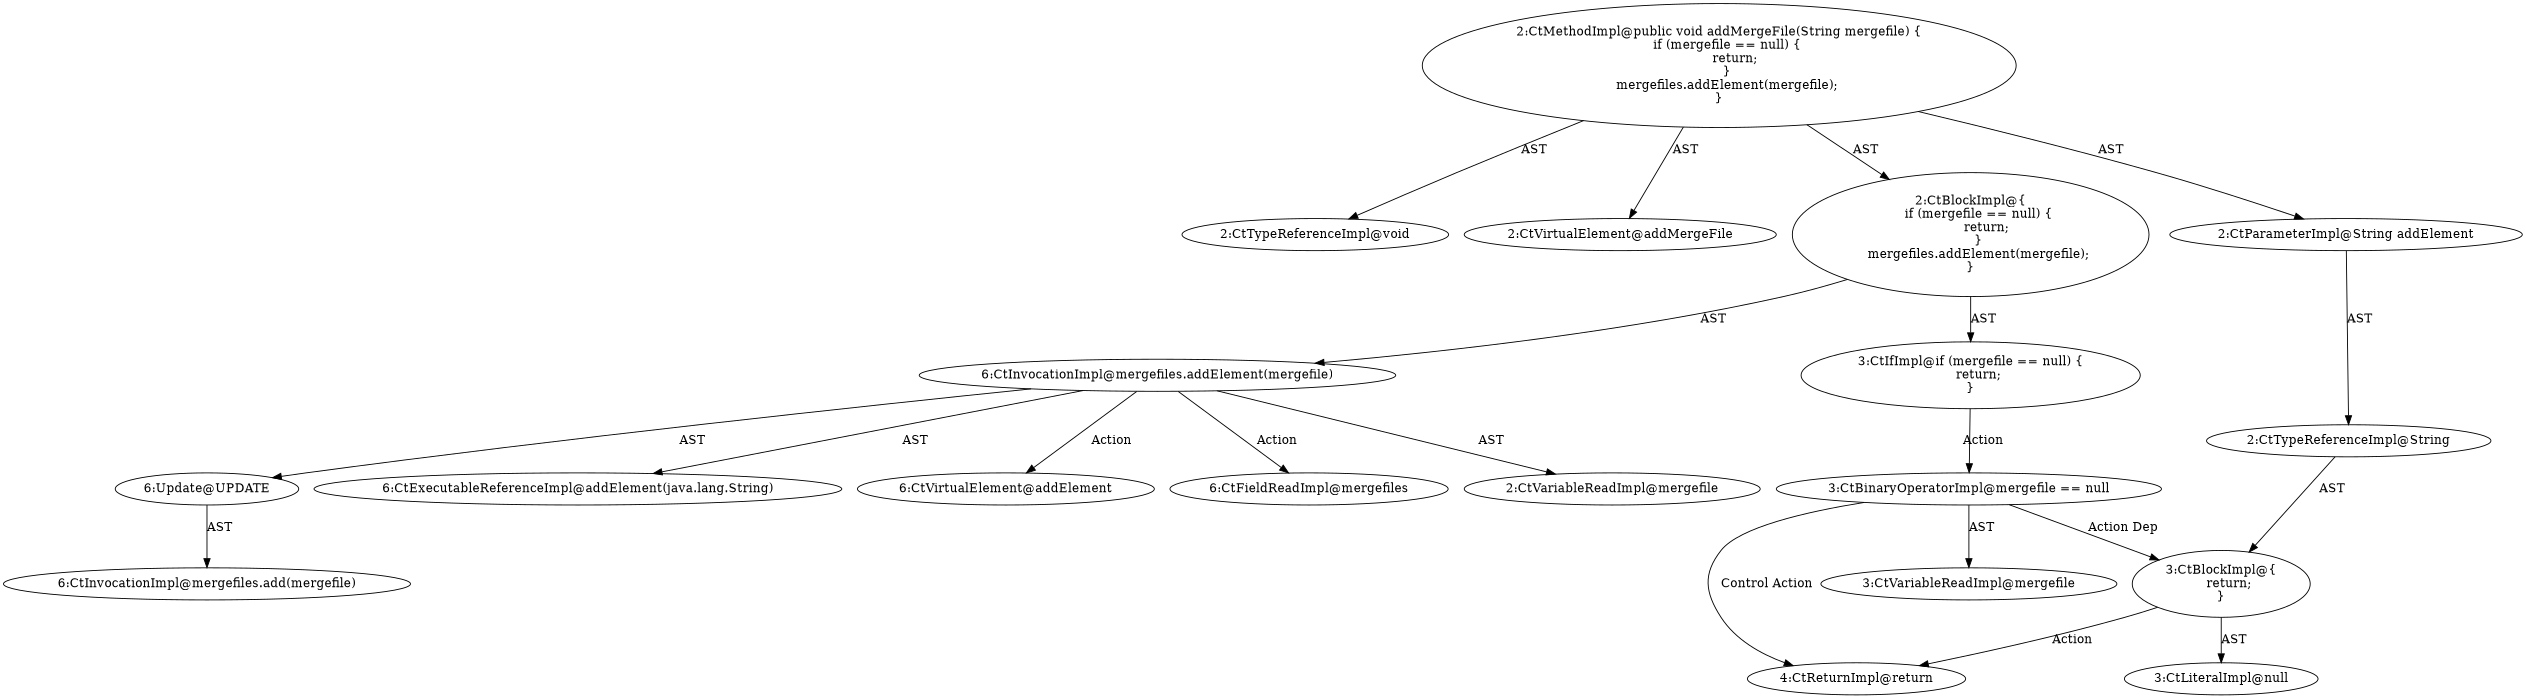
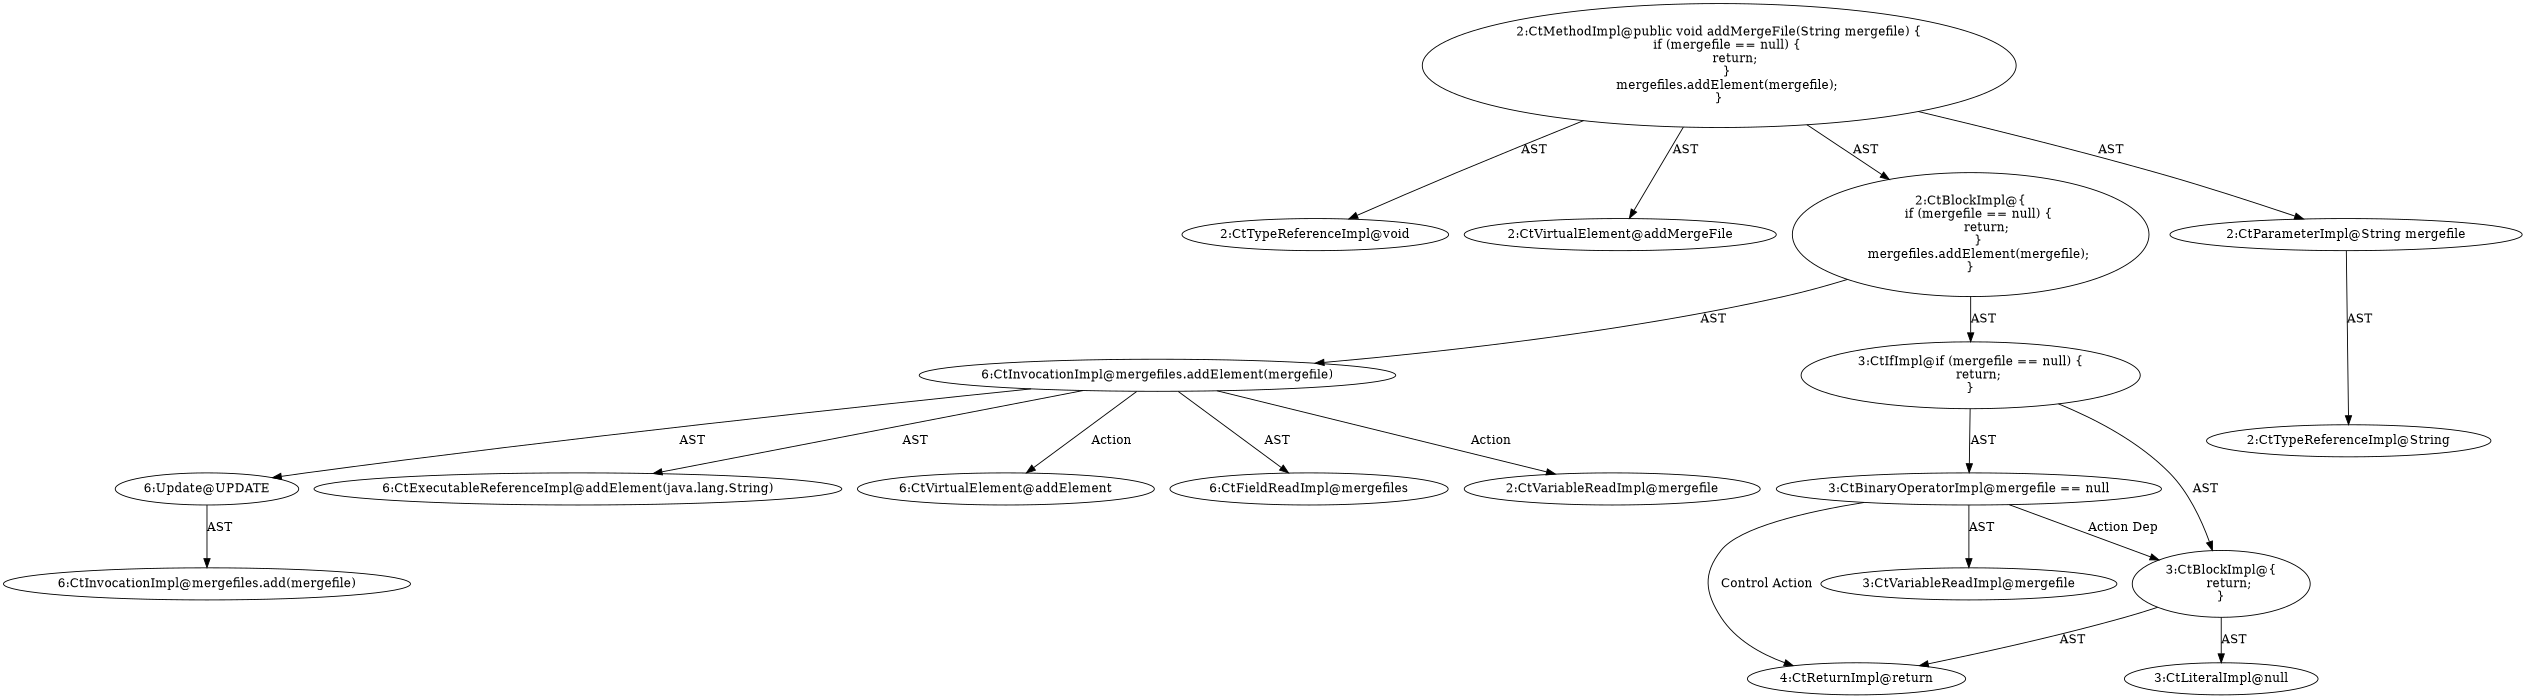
  digraph {
    node [shape=ellipse]
    n1 [label="2:CtTypeReferenceImpl@void"]
    n2 [label="2:CtVirtualElement@addMergeFile"]
-   n3 [label="2:CtParameterImpl@String addElement"]
+   n3 [label="2:CtParameterImpl@String mergefile"]
    n4 [label="2:CtTypeReferenceImpl@String"]
    n5 [label="3:CtVariableReadImpl@mergefile"]
    n6 [label="3:CtLiteralImpl@null"]
    n7 [label="3:CtBinaryOperatorImpl@mergefile == null"]
    n8 [label="4:CtReturnImpl@return"]
    n9 [label="3:CtBlockImpl@\{\n    return;\n\}"]
    n10 [label="3:CtIfImpl@if (mergefile == null) \{\n    return;\n\}"]
    n11 [label="6:CtExecutableReferenceImpl@addElement(java.lang.String)"]
    n12 [label="6:CtVirtualElement@addElement"]
    n13 [label="6:CtFieldReadImpl@mergefiles"]
    n14 [label="2:CtVariableReadImpl@mergefile"]
    n15 [label="6:CtInvocationImpl@mergefiles.addElement(mergefile)"]
    n16 [label="6:Update@UPDATE"]
    n17 [label="6:CtInvocationImpl@mergefiles.add(mergefile)"]
    n18 [label="2:CtBlockImpl@\{\n    if (mergefile == null) \{\n        return;\n    \}\n    mergefiles.addElement(mergefile);\n\}"]
    n19 [label="2:CtMethodImpl@public void addMergeFile(String mergefile) \{\n    if (mergefile == null) \{\n        return;\n    \}\n    mergefiles.addElement(mergefile);\n\}"]
    n3 -> n4 [label=AST]
    n7 -> n5 [label=AST]
    n7 -> n8 [label="Control Action"]
    n7 -> n9 [label="Action Dep"]
    n9 -> n6 [label=AST]
-   n9 -> n8 [label=Action]
-   n10 -> n7 [label=Action]
-   n4 -> n9 [label=AST]
+   n9 -> n8 [label=AST]
+   n10 -> n7 [label=AST]
+   n10 -> n9 [label=AST]
    n15 -> n11 [label=AST]
    n15 -> n12 [label=Action]
-   n15 -> n13 [label=Action]
-   n15 -> n14 [label=AST]
+   n15 -> n13 [label=AST]
+   n15 -> n14 [label=Action]
    n15 -> n16 [label=AST]
    n16 -> n17 [label=AST]
    n18 -> n10 [label=AST]
    n18 -> n15 [label=AST]
    n19 -> n1 [label=AST]
    n19 -> n2 [label=AST]
    n19 -> n3 [label=AST]
    n19 -> n18 [label=AST]
  }
